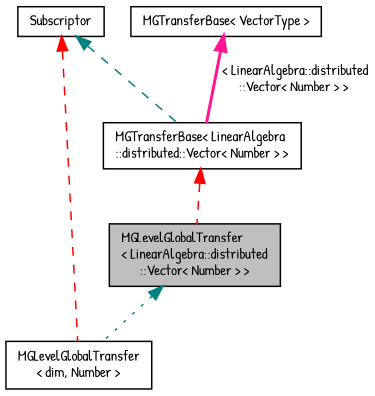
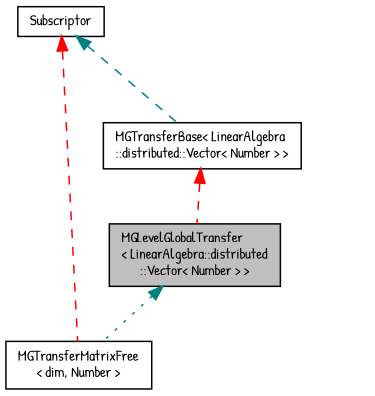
  digraph {
    fontname="Patrick Hand"
    node [color=black fillcolor=white fontname="Patrick Hand" fontsize=10 shape=record style=filled]
    edge [color=teal dir=back fontname="Patrick Hand" fontsize=10 labelfontname=Helvetica labelfontsize=10 style=dashed]
    n1 [fillcolor=grey75 fontcolor=black height=0.2 label="MGLevelGlobalTransfer\l\< LinearAlgebra::distributed\l::Vector\< Number \> \>" width=0.4]
-   n2 [height=0.2 label="MGLevelGlobalTransfer\l\< dim, Number \>" width=0.4]
+   n2 [height=0.2 label="MGTransferMatrixFree\l\< dim, Number \>" width=0.4]
    n3 [height=0.2 label="MGTransferBase\< LinearAlgebra\l::distributed::Vector\< Number \> \>" width=0.4]
    n4 [height=0.2 label=Subscriptor width=0.4]
-   n5 [height=0.2 label="MGTransferBase\< VectorType \>" width=0.4]
    n1 -> n2 [style=dotted]
    n3 -> n1 [color=red]
    n4 -> n2 [color=red]
    n4 -> n3
-   n5 -> n3 [color=deeppink label=" \< LinearAlgebra::distributed\l::Vector\< Number \> \>" style=bold]
  }
